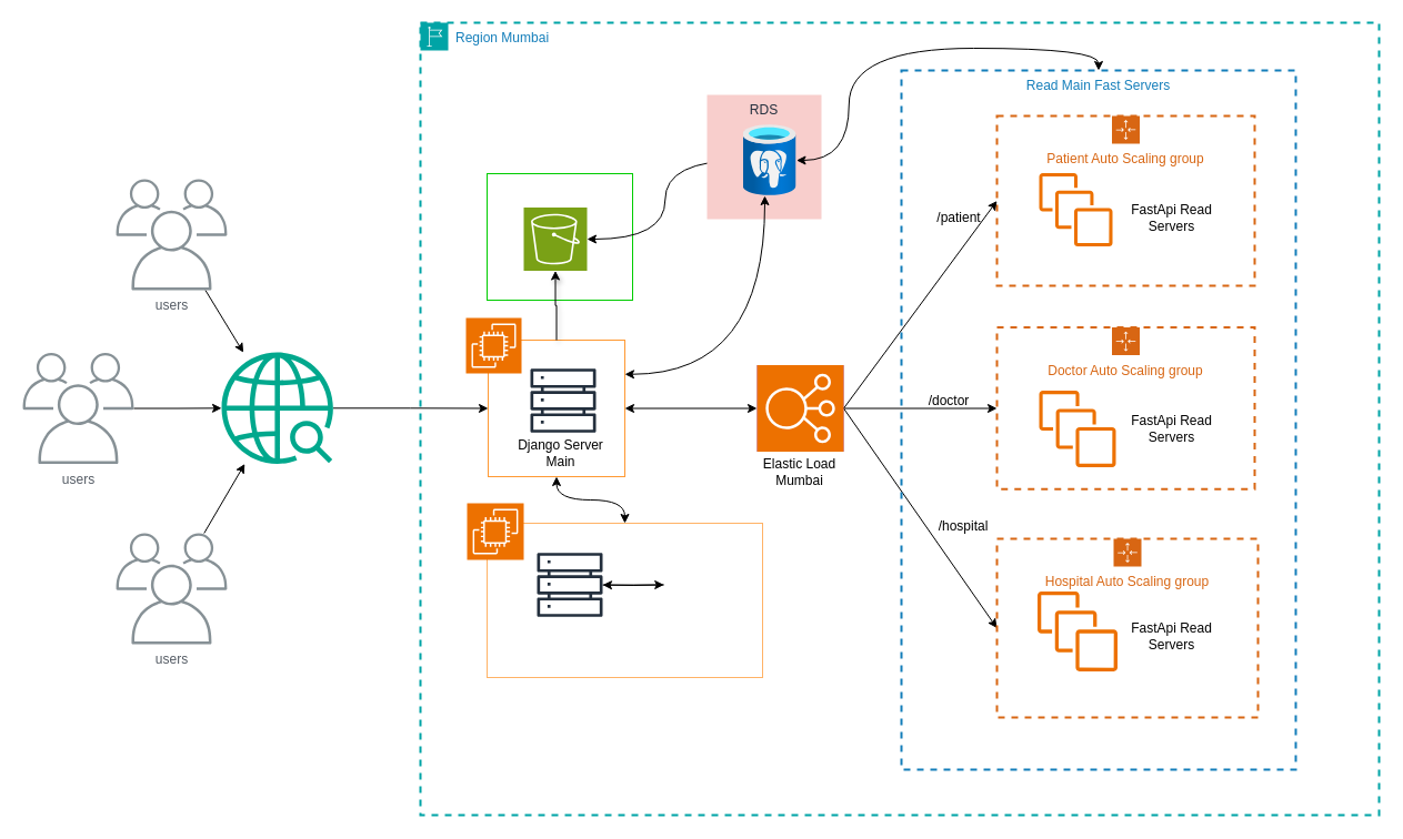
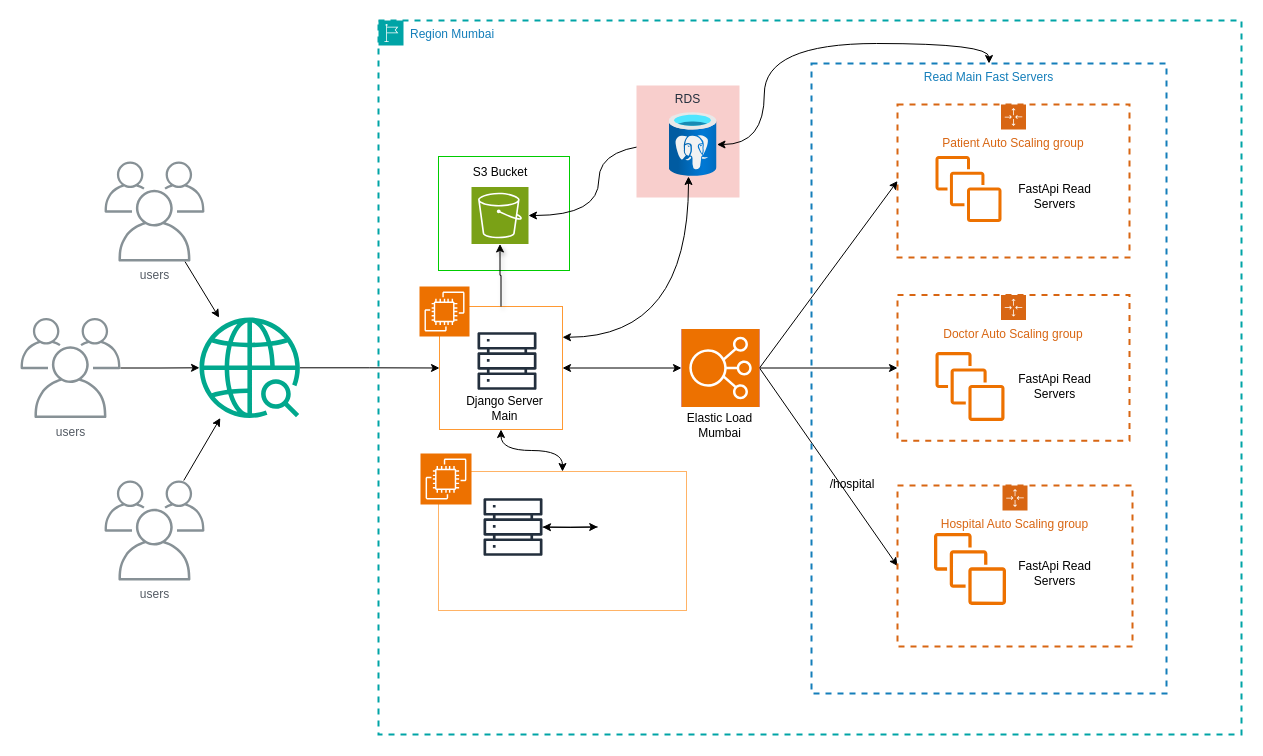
  <mxCell id="0" />
  <mxCell id="1" parent="0" />
  <mxCell id="2" value="" style="rounded=0;whiteSpace=wrap;html=1;strokeColor=#00CC00;" vertex="1" parent="1"><mxGeometry x="438" y="156" width="131" height="114" as="geometry" /></mxCell>
  <mxCell id="3" style="edgeStyle=orthogonalEdgeStyle;rounded=0;orthogonalLoop=1;jettySize=auto;html=1;exitX=1;exitY=0.5;exitDx=0;exitDy=0;exitPerimeter=0;entryX=0;entryY=0.5;entryDx=0;entryDy=0;" edge="1" parent="1" source="5" target="21"><mxGeometry relative="1" as="geometry" /></mxCell>
  <mxCell id="4" style="rounded=0;orthogonalLoop=1;jettySize=auto;html=1;exitX=1;exitY=0.5;exitDx=0;exitDy=0;exitPerimeter=0;entryX=0;entryY=0.5;entryDx=0;entryDy=0;" edge="1" parent="1" source="5" target="23"><mxGeometry relative="1" as="geometry" /></mxCell>
  <mxCell id="5" value="" style="sketch=0;points=[[0,0,0],[0.25,0,0],[0.5,0,0],[0.75,0,0],[1,0,0],[0,1,0],[0.25,1,0],[0.5,1,0],[0.75,1,0],[1,1,0],[0,0.25,0],[0,0.5,0],[0,0.75,0],[1,0.25,0],[1,0.5,0],[1,0.75,0]];outlineConnect=0;fontColor=#232F3E;fillColor=#8C4FFF;strokeColor=#ffffff;dashed=0;verticalLabelPosition=bottom;verticalAlign=top;align=center;html=1;fontSize=12;fontStyle=0;aspect=fixed;shape=mxgraph.aws4.resourceIcon;resIcon=mxgraph.aws4.elastic_load_balancing;" vertex="1" parent="1"><mxGeometry x="681" y="328.5" width="78" height="78" as="geometry" /></mxCell>
  <mxCell id="6" value="" style="sketch=0;points=[[0,0,0],[0.25,0,0],[0.5,0,0],[0.75,0,0],[1,0,0],[0,1,0],[0.25,1,0],[0.5,1,0],[0.75,1,0],[1,1,0],[0,0.25,0],[0,0.5,0],[0,0.75,0],[1,0.25,0],[1,0.5,0],[1,0.75,0]];outlineConnect=0;fontColor=#232F3E;fillColor=#7AA116;strokeColor=#ffffff;dashed=0;verticalLabelPosition=bottom;verticalAlign=top;align=center;html=1;fontSize=12;fontStyle=0;aspect=fixed;shape=mxgraph.aws4.resourceIcon;resIcon=mxgraph.aws4.s3;" vertex="1" parent="1"><mxGeometry x="471" y="186.5" width="57" height="57" as="geometry" /></mxCell>
  <mxCell id="7" style="edgeStyle=orthogonalEdgeStyle;rounded=0;orthogonalLoop=1;jettySize=auto;html=1;exitX=0.5;exitY=1;exitDx=0;exitDy=0;curved=1;startArrow=classic;startFill=1;" edge="1" parent="1" source="8" target="16"><mxGeometry relative="1" as="geometry" /></mxCell>
  <mxCell id="8" value="" style="whiteSpace=wrap;html=1;aspect=fixed;fillColor=default;strokeColor=#FF9933;" vertex="1" parent="1"><mxGeometry x="439" y="306" width="123" height="123" as="geometry" /></mxCell>
  <mxCell id="9" value="" style="sketch=0;points=[[0,0,0],[0.25,0,0],[0.5,0,0],[0.75,0,0],[1,0,0],[0,1,0],[0.25,1,0],[0.5,1,0],[0.75,1,0],[1,1,0],[0,0.25,0],[0,0.5,0],[0,0.75,0],[1,0.25,0],[1,0.5,0],[1,0.75,0]];outlineConnect=0;fontColor=#232F3E;fillColor=#ED7100;strokeColor=#ffffff;dashed=0;verticalLabelPosition=bottom;verticalAlign=top;align=center;html=1;fontSize=12;fontStyle=0;aspect=fixed;shape=mxgraph.aws4.resourceIcon;resIcon=mxgraph.aws4.ec2;" vertex="1" parent="1"><mxGeometry x="419" y="286" width="50" height="50" as="geometry" /></mxCell>
  <mxCell id="10" value="" style="sketch=0;outlineConnect=0;fontColor=#232F3E;gradientColor=none;fillColor=#232F3D;strokeColor=none;dashed=0;verticalLabelPosition=bottom;verticalAlign=top;align=center;html=1;fontSize=12;fontStyle=0;aspect=fixed;pointerEvents=1;shape=mxgraph.aws4.servers;" vertex="1" parent="1"><mxGeometry x="477" y="331" width="59" height="59" as="geometry" /></mxCell>
  <mxCell id="11" value="Django Server&lt;div&gt;Main&lt;/div&gt;" style="text;html=1;align=center;verticalAlign=middle;whiteSpace=wrap;rounded=0;" vertex="1" parent="1"><mxGeometry x="460.5" y="393" width="87" height="30" as="geometry" /></mxCell>
  <mxCell id="12" style="edgeStyle=orthogonalEdgeStyle;rounded=0;orthogonalLoop=1;jettySize=auto;html=1;entryX=1;entryY=0.5;entryDx=0;entryDy=0;entryPerimeter=0;curved=1;" edge="1" parent="1" source="39" target="6"><mxGeometry relative="1" as="geometry" /></mxCell>
+ <mxCell id="13" value="S3 Bucket" style="text;html=1;align=center;verticalAlign=middle;whiteSpace=wrap;rounded=0;" vertex="1" parent="1"><mxGeometry x="469.5" y="156.5" width="60" height="30" as="geometry" /></mxCell>
  <mxCell id="14" style="edgeStyle=orthogonalEdgeStyle;rounded=0;orthogonalLoop=1;jettySize=auto;html=1;exitX=0.5;exitY=0;exitDx=0;exitDy=0;entryX=0.5;entryY=1;entryDx=0;entryDy=0;entryPerimeter=0;flowAnimation=0;shadow=1;" edge="1" parent="1" source="8" target="6"><mxGeometry relative="1" as="geometry" /></mxCell>
  <mxCell id="15" style="edgeStyle=orthogonalEdgeStyle;rounded=0;orthogonalLoop=1;jettySize=auto;html=1;exitX=1;exitY=0.5;exitDx=0;exitDy=0;entryX=0;entryY=0.5;entryDx=0;entryDy=0;entryPerimeter=0;startArrow=classic;startFill=1;" edge="1" parent="1" source="8" target="5"><mxGeometry relative="1" as="geometry" /></mxCell>
  <mxCell id="16" value="" style="rounded=0;whiteSpace=wrap;html=1;strokeColor=#FFB366;" vertex="1" parent="1"><mxGeometry x="438" y="471" width="248" height="139" as="geometry" /></mxCell>
  <mxCell id="17" value="" style="shape=image;verticalLabelPosition=bottom;labelBackgroundColor=default;verticalAlign=top;aspect=fixed;imageAspect=0;image=https://fastapi.tiangolo.com/img/logo-margin/logo-teal.png;" vertex="1" parent="1"><mxGeometry x="461.16" y="556" width="102.68" height="37" as="geometry" /></mxCell>
  <mxCell id="18" value="" style="edgeStyle=orthogonalEdgeStyle;rounded=0;orthogonalLoop=1;jettySize=auto;html=1;" edge="1" parent="1" source="19"><mxGeometry relative="1" as="geometry"><mxPoint x="597.236" y="526.478" as="targetPoint" /></mxGeometry></mxCell>
  <mxCell id="19" value="" style="sketch=0;outlineConnect=0;fontColor=#232F3E;gradientColor=none;fillColor=#232F3D;strokeColor=none;dashed=0;verticalLabelPosition=bottom;verticalAlign=top;align=center;html=1;fontSize=12;fontStyle=0;aspect=fixed;pointerEvents=1;shape=mxgraph.aws4.servers;" vertex="1" parent="1"><mxGeometry x="483" y="497" width="59" height="59" as="geometry" /></mxCell>
  <mxCell id="20" value="Patient Auto Scaling group" style="points=[[0,0],[0.25,0],[0.5,0],[0.75,0],[1,0],[1,0.25],[1,0.5],[1,0.75],[1,1],[0.75,1],[0.5,1],[0.25,1],[0,1],[0,0.75],[0,0.5],[0,0.25]];outlineConnect=0;gradientColor=none;html=1;whiteSpace=wrap;fontSize=12;fontStyle=0;container=1;pointerEvents=0;collapsible=0;recursiveResize=0;shape=mxgraph.aws4.groupCenter;grIcon=mxgraph.aws4.group_auto_scaling_group;grStroke=1;strokeColor=#D86613;fillColor=none;verticalAlign=top;align=center;fontColor=#D86613;dashed=1;spacingTop=25;strokeWidth=2;" vertex="1" parent="1"><mxGeometry x="897" y="104" width="232" height="153" as="geometry" /></mxCell>
  <mxCell id="21" value="Doctor Auto Scaling group" style="points=[[0,0],[0.25,0],[0.5,0],[0.75,0],[1,0],[1,0.25],[1,0.5],[1,0.75],[1,1],[0.75,1],[0.5,1],[0.25,1],[0,1],[0,0.75],[0,0.5],[0,0.25]];outlineConnect=0;gradientColor=none;html=1;whiteSpace=wrap;fontSize=12;fontStyle=0;container=1;pointerEvents=0;collapsible=0;recursiveResize=0;shape=mxgraph.aws4.groupCenter;grIcon=mxgraph.aws4.group_auto_scaling_group;grStroke=1;strokeColor=#D86613;fillColor=none;verticalAlign=top;align=center;fontColor=#D86613;dashed=1;spacingTop=25;strokeWidth=2;" vertex="1" parent="1"><mxGeometry x="897" y="294.62" width="232" height="145.75" as="geometry" /></mxCell>
  <mxCell id="22" style="edgeStyle=orthogonalEdgeStyle;rounded=0;orthogonalLoop=1;jettySize=auto;html=1;exitX=0.5;exitY=1;exitDx=0;exitDy=0;" edge="1" parent="1" source="20" target="20"><mxGeometry relative="1" as="geometry" /></mxCell>
  <mxCell id="23" value="Hospital Auto Scaling group" style="points=[[0,0],[0.25,0],[0.5,0],[0.75,0],[1,0],[1,0.25],[1,0.5],[1,0.75],[1,1],[0.75,1],[0.5,1],[0.25,1],[0,1],[0,0.75],[0,0.5],[0,0.25]];outlineConnect=0;gradientColor=none;html=1;whiteSpace=wrap;fontSize=12;fontStyle=0;container=1;pointerEvents=0;collapsible=0;recursiveResize=0;shape=mxgraph.aws4.groupCenter;grIcon=mxgraph.aws4.group_auto_scaling_group;grStroke=1;strokeColor=#D86613;fillColor=none;verticalAlign=top;align=center;fontColor=#D86613;dashed=1;spacingTop=25;strokeWidth=2;" vertex="1" parent="1"><mxGeometry x="897" y="485" width="235" height="161" as="geometry" /></mxCell>
  <mxCell id="24" value="" style="endArrow=classic;html=1;rounded=0;exitX=1;exitY=0.5;exitDx=0;exitDy=0;exitPerimeter=0;entryX=0;entryY=0.5;entryDx=0;entryDy=0;" edge="1" parent="1" source="5" target="20"><mxGeometry width="50" height="50" relative="1" as="geometry"><mxPoint x="821" y="253" as="sourcePoint" /><mxPoint x="871" y="203" as="targetPoint" /></mxGeometry></mxCell>
- <mxCell id="25" value="/doctor" style="text;html=1;align=center;verticalAlign=middle;whiteSpace=wrap;rounded=0;" vertex="1" parent="1"><mxGeometry x="824" y="345.5" width="60" height="30" as="geometry" /></mxCell>
- <mxCell id="26" value="/hospital" style="text;html=1;align=center;verticalAlign=middle;whiteSpace=wrap;rounded=0;" vertex="1" parent="1"><mxGeometry x="837" y="459" width="60" height="30" as="geometry" /></mxCell>
+ <mxCell id="26" value="/hospital" style="text;html=1;align=center;verticalAlign=middle;whiteSpace=wrap;rounded=0;" vertex="1" parent="1"><mxGeometry x="822" y="469" width="60" height="30" as="geometry" /></mxCell>
  <mxCell id="27" value="" style="sketch=0;points=[[0,0,0],[0.25,0,0],[0.5,0,0],[0.75,0,0],[1,0,0],[0,1,0],[0.25,1,0],[0.5,1,0],[0.75,1,0],[1,1,0],[0,0.25,0],[0,0.5,0],[0,0.75,0],[1,0.25,0],[1,0.5,0],[1,0.75,0]];outlineConnect=0;fontColor=#232F3E;fillColor=#ED7100;strokeColor=#ffffff;dashed=0;verticalLabelPosition=bottom;verticalAlign=top;align=center;html=1;fontSize=12;fontStyle=0;aspect=fixed;shape=mxgraph.aws4.resourceIcon;resIcon=mxgraph.aws4.elastic_load_balancing;" vertex="1" parent="1"><mxGeometry x="681" y="328.5" width="78" height="78" as="geometry" /></mxCell>
  <mxCell id="28" value="Region Mumbai" style="points=[[0,0],[0.25,0],[0.5,0],[0.75,0],[1,0],[1,0.25],[1,0.5],[1,0.75],[1,1],[0.75,1],[0.5,1],[0.25,1],[0,1],[0,0.75],[0,0.5],[0,0.25]];outlineConnect=0;gradientColor=none;html=1;whiteSpace=wrap;fontSize=12;fontStyle=0;container=1;pointerEvents=0;collapsible=0;recursiveResize=0;shape=mxgraph.aws4.group;grIcon=mxgraph.aws4.group_region;strokeColor=#00A4A6;fillColor=none;verticalAlign=top;align=left;spacingLeft=30;fontColor=#147EBA;dashed=1;strokeWidth=2;" vertex="1" parent="1"><mxGeometry x="378" y="20" width="863" height="714" as="geometry" /></mxCell>
  <mxCell id="29" value="Read Main Fast Servers" style="fillColor=none;strokeColor=#147EBA;dashed=1;verticalAlign=top;fontStyle=0;fontColor=#147EBA;whiteSpace=wrap;html=1;strokeWidth=2;" vertex="1" parent="28"><mxGeometry x="433" y="43" width="355" height="630" as="geometry" /></mxCell>
- <mxCell id="30" value="/patient" style="text;html=1;align=center;verticalAlign=middle;whiteSpace=wrap;rounded=0;" vertex="1" parent="28"><mxGeometry x="455" y="161" width="60" height="30" as="geometry" /></mxCell>
  <mxCell id="31" value="" style="sketch=0;outlineConnect=0;fontColor=#232F3E;gradientColor=none;fillColor=#ED7100;strokeColor=none;dashed=0;verticalLabelPosition=bottom;verticalAlign=top;align=center;html=1;fontSize=12;fontStyle=0;aspect=fixed;pointerEvents=1;shape=mxgraph.aws4.instances;" vertex="1" parent="28"><mxGeometry x="557" y="135.5" width="66" height="66" as="geometry" /></mxCell>
  <mxCell id="32" value="" style="sketch=0;outlineConnect=0;fontColor=#232F3E;gradientColor=none;fillColor=#ED7100;strokeColor=none;dashed=0;verticalLabelPosition=bottom;verticalAlign=top;align=center;html=1;fontSize=12;fontStyle=0;aspect=fixed;pointerEvents=1;shape=mxgraph.aws4.instances;" vertex="1" parent="28"><mxGeometry x="557" y="331.5" width="69" height="69" as="geometry" /></mxCell>
  <mxCell id="33" value="" style="sketch=0;outlineConnect=0;fontColor=#232F3E;gradientColor=none;fillColor=#ED7100;strokeColor=none;dashed=0;verticalLabelPosition=bottom;verticalAlign=top;align=center;html=1;fontSize=12;fontStyle=0;aspect=fixed;pointerEvents=1;shape=mxgraph.aws4.instances;" vertex="1" parent="28"><mxGeometry x="555.5" y="512.5" width="72" height="72" as="geometry" /></mxCell>
  <mxCell id="34" value="FastApi Read Servers" style="text;html=1;align=center;verticalAlign=middle;whiteSpace=wrap;rounded=0;" vertex="1" parent="28"><mxGeometry x="630" y="150.5" width="93" height="51" as="geometry" /></mxCell>
  <mxCell id="35" value="FastApi Read Servers" style="text;html=1;align=center;verticalAlign=middle;whiteSpace=wrap;rounded=0;" vertex="1" parent="28"><mxGeometry x="630" y="340.5" width="93" height="51" as="geometry" /></mxCell>
  <mxCell id="36" value="FastApi Read Servers" style="text;html=1;align=center;verticalAlign=middle;whiteSpace=wrap;rounded=0;" vertex="1" parent="28"><mxGeometry x="630" y="527" width="93" height="51" as="geometry" /></mxCell>
  <mxCell id="37" value="Elastic Load Mumbai" style="text;html=1;align=center;verticalAlign=middle;whiteSpace=wrap;rounded=0;" vertex="1" parent="28"><mxGeometry x="295" y="379" width="93" height="51" as="geometry" /></mxCell>
  <mxCell id="38" value="RDS" style="fillColor=#f8cecc;strokeColor=none;dashed=0;verticalAlign=top;fontStyle=0;fontColor=#232F3D;whiteSpace=wrap;html=1;" vertex="1" parent="28"><mxGeometry x="258" y="65" width="103" height="112" as="geometry" /></mxCell>
  <mxCell id="39" value="" style="image;aspect=fixed;html=1;points=[];align=center;fontSize=12;image=img/lib/azure2/databases/Azure_Database_PostgreSQL_Server.svg;" vertex="1" parent="28"><mxGeometry x="290.5" y="92" width="48" height="64" as="geometry" /></mxCell>
  <mxCell id="40" style="edgeStyle=orthogonalEdgeStyle;rounded=0;orthogonalLoop=1;jettySize=auto;html=1;entryX=0.5;entryY=0;entryDx=0;entryDy=0;curved=1;startArrow=classic;startFill=1;" edge="1" parent="28" source="39" target="29"><mxGeometry relative="1" as="geometry" /></mxCell>
  <mxCell id="41" value="" style="sketch=0;points=[[0,0,0],[0.25,0,0],[0.5,0,0],[0.75,0,0],[1,0,0],[0,1,0],[0.25,1,0],[0.5,1,0],[0.75,1,0],[1,1,0],[0,0.25,0],[0,0.5,0],[0,0.75,0],[1,0.25,0],[1,0.5,0],[1,0.75,0]];outlineConnect=0;fontColor=#232F3E;fillColor=#ED7100;strokeColor=#ffffff;dashed=0;verticalLabelPosition=bottom;verticalAlign=top;align=center;html=1;fontSize=12;fontStyle=0;aspect=fixed;shape=mxgraph.aws4.resourceIcon;resIcon=mxgraph.aws4.ec2;" vertex="1" parent="1"><mxGeometry x="420" y="453" width="51" height="51" as="geometry" /></mxCell>
  <mxCell id="42" style="edgeStyle=orthogonalEdgeStyle;rounded=0;orthogonalLoop=1;jettySize=auto;html=1;" edge="1" parent="1" source="43" target="8"><mxGeometry relative="1" as="geometry" /></mxCell>
  <mxCell id="43" value="" style="sketch=0;outlineConnect=0;fontColor=#232F3E;gradientColor=none;fillColor=#01A88D;strokeColor=none;dashed=0;verticalLabelPosition=bottom;verticalAlign=top;align=center;html=1;fontSize=12;fontStyle=0;aspect=fixed;pointerEvents=1;shape=mxgraph.aws4.sagemaker_geospatial_ml;" vertex="1" parent="1"><mxGeometry x="199" y="317.12" width="100.38" height="100.38" as="geometry" /></mxCell>
  <mxCell id="44" style="edgeStyle=orthogonalEdgeStyle;rounded=0;orthogonalLoop=1;jettySize=auto;html=1;" edge="1" parent="1" source="45" target="43"><mxGeometry relative="1" as="geometry" /></mxCell>
  <mxCell id="45" value="users" style="sketch=0;outlineConnect=0;gradientColor=none;fontColor=#545B64;strokeColor=none;fillColor=#879196;dashed=0;verticalLabelPosition=bottom;verticalAlign=top;align=center;html=1;fontSize=12;fontStyle=0;aspect=fixed;shape=mxgraph.aws4.illustration_users;pointerEvents=1" vertex="1" parent="1"><mxGeometry x="20" y="317.5" width="100" height="100" as="geometry" /></mxCell>
  <mxCell id="46" style="rounded=0;orthogonalLoop=1;jettySize=auto;html=1;" edge="1" parent="1" source="47" target="43"><mxGeometry relative="1" as="geometry" /></mxCell>
  <mxCell id="47" value="users" style="sketch=0;outlineConnect=0;gradientColor=none;fontColor=#545B64;strokeColor=none;fillColor=#879196;dashed=0;verticalLabelPosition=bottom;verticalAlign=top;align=center;html=1;fontSize=12;fontStyle=0;aspect=fixed;shape=mxgraph.aws4.illustration_users;pointerEvents=1" vertex="1" parent="1"><mxGeometry x="104" y="480" width="100" height="100" as="geometry" /></mxCell>
  <mxCell id="48" style="rounded=0;orthogonalLoop=1;jettySize=auto;html=1;" edge="1" parent="1" source="49" target="43"><mxGeometry relative="1" as="geometry" /></mxCell>
  <mxCell id="49" value="users" style="sketch=0;outlineConnect=0;gradientColor=none;fontColor=#545B64;strokeColor=none;fillColor=#879196;dashed=0;verticalLabelPosition=bottom;verticalAlign=top;align=center;html=1;fontSize=12;fontStyle=0;aspect=fixed;shape=mxgraph.aws4.illustration_users;pointerEvents=1" vertex="1" parent="1"><mxGeometry x="104" y="161" width="100" height="100" as="geometry" /></mxCell>
  <mxCell id="50" value="" style="edgeStyle=orthogonalEdgeStyle;rounded=0;orthogonalLoop=1;jettySize=auto;html=1;" edge="1" parent="1" target="19"><mxGeometry relative="1" as="geometry"><mxPoint x="597.236" y="526.478" as="sourcePoint" /></mxGeometry></mxCell>
  <mxCell id="51" style="edgeStyle=orthogonalEdgeStyle;rounded=0;orthogonalLoop=1;jettySize=auto;html=1;entryX=1;entryY=0.25;entryDx=0;entryDy=0;curved=1;startArrow=classic;startFill=1;" edge="1" parent="1" source="39" target="8"><mxGeometry relative="1" as="geometry"><Array as="points"><mxPoint x="688" y="337" /></Array></mxGeometry></mxCell>
  <mxCell id="52" value="" style="shape=image;verticalLabelPosition=bottom;labelBackgroundColor=default;verticalAlign=top;aspect=fixed;imageAspect=0;image=https://www.shutterstock.com/image-vector/llama-icon-animals-collection-thin-260nw-2206705893.jpg;clipPath=inset(13.93% 28.46% 21.43% 28.46%);" vertex="1" parent="1"><mxGeometry x="597" y="491" width="58.79" height="95" as="geometry" /></mxCell>
